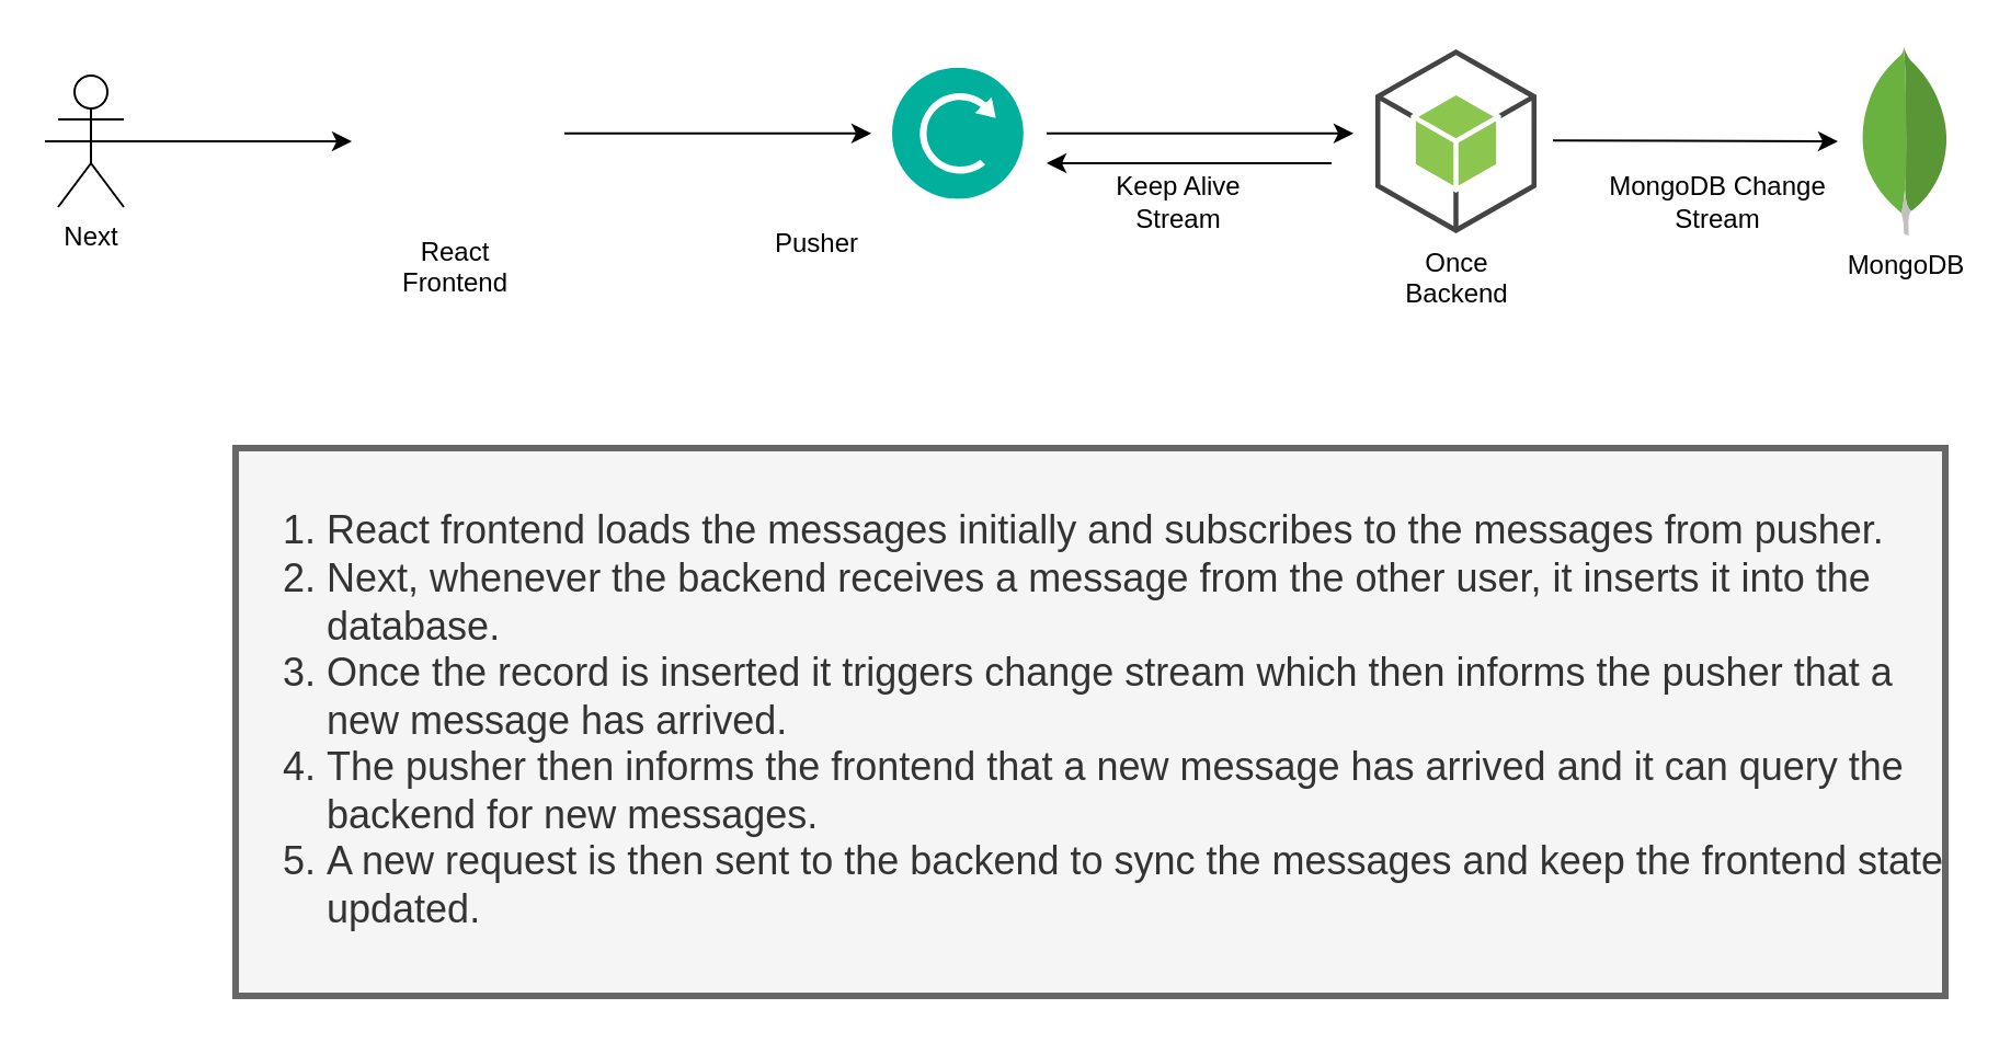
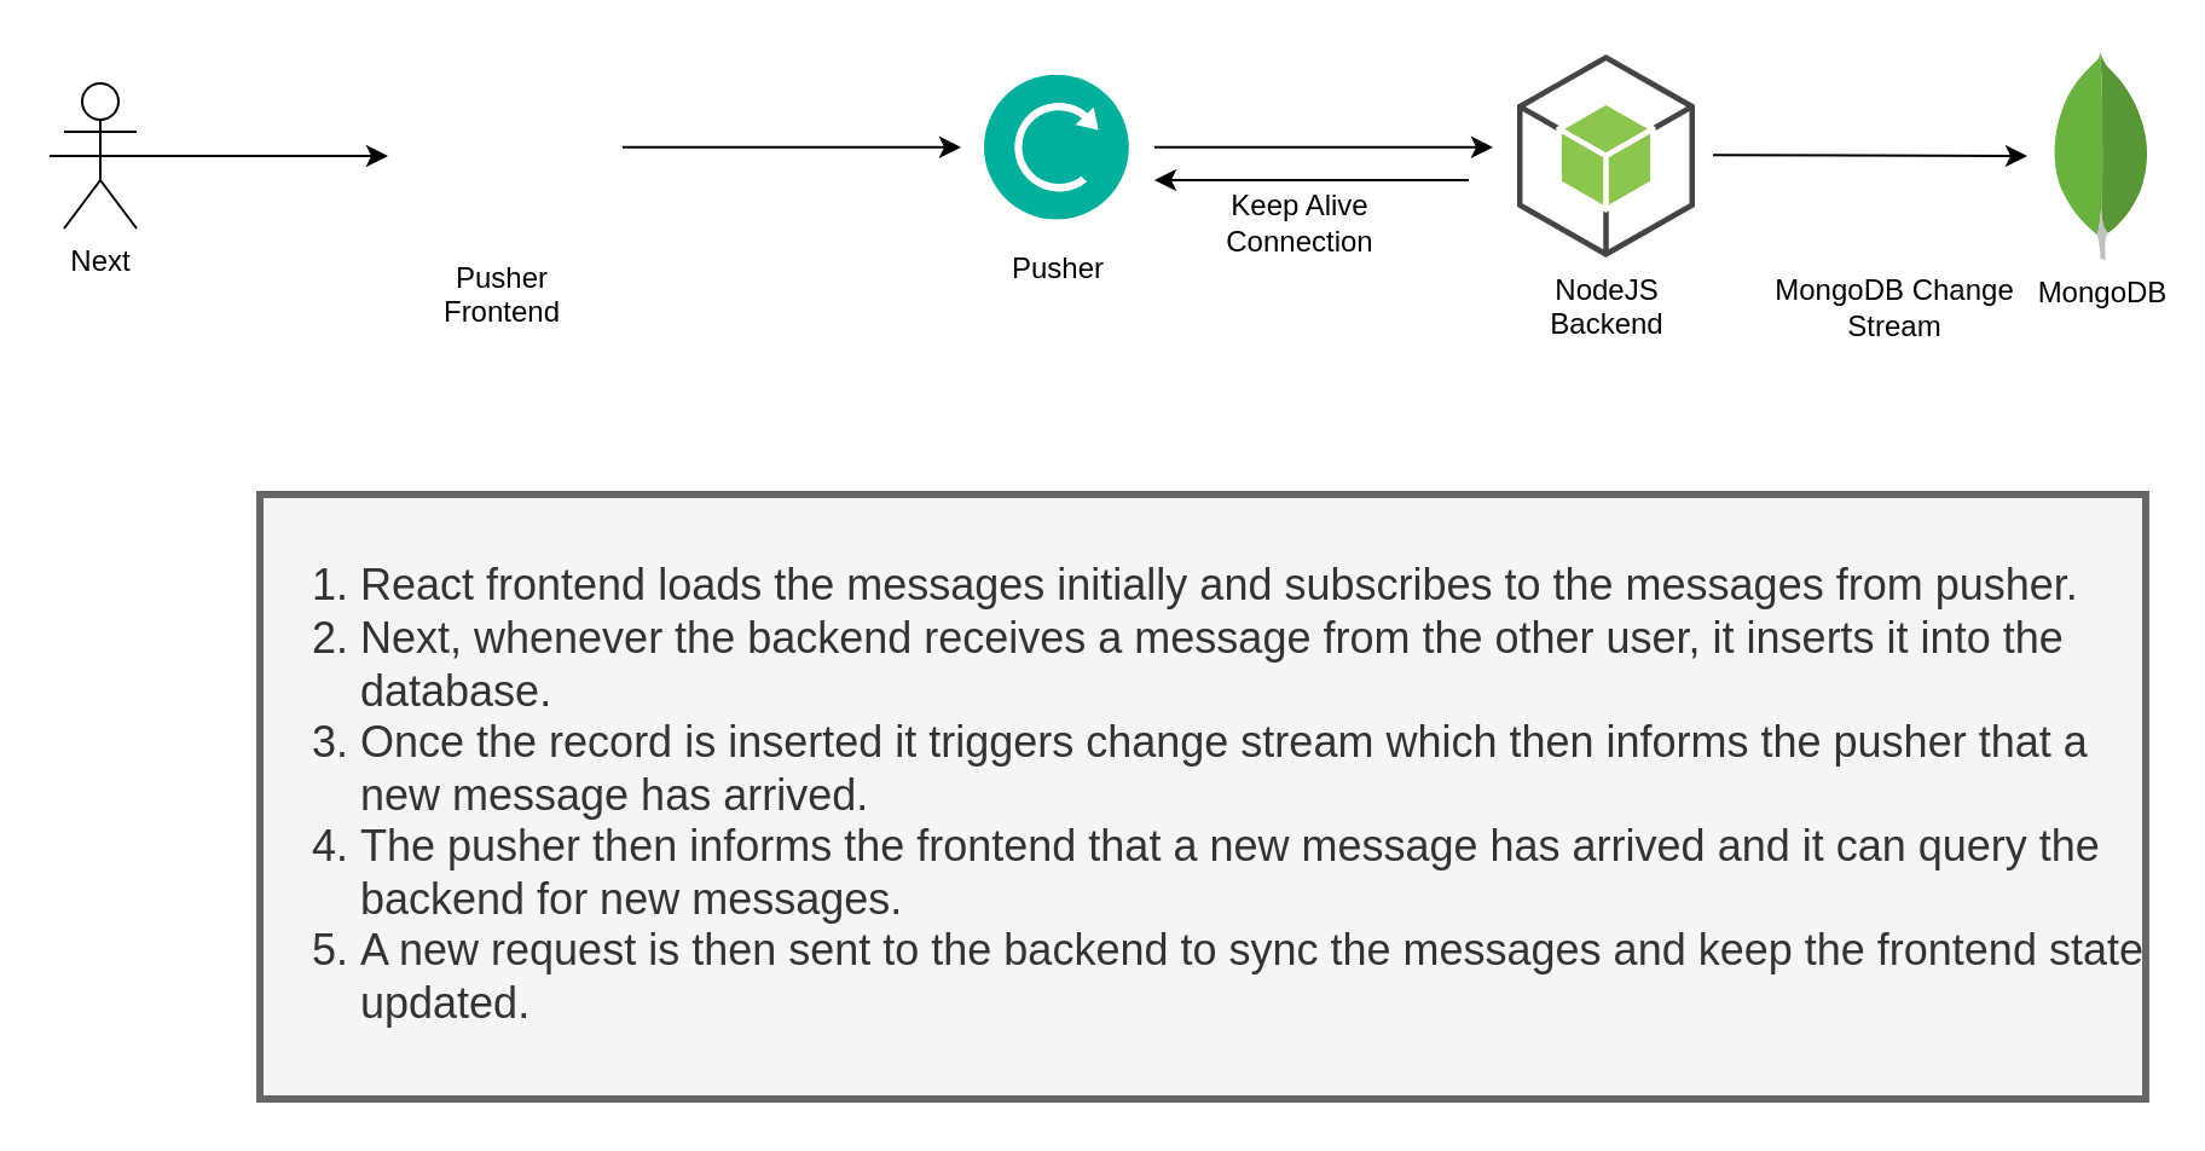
  <mxCell id="0" />
  <mxCell id="1" parent="0" />
  <mxCell id="2" value="Next" style="shape=umlActor;verticalLabelPosition=bottom;verticalAlign=top;html=1;outlineConnect=0;" parent="1" vertex="1"><mxGeometry x="26" y="34" width="30" height="60" as="geometry" /></mxCell>
- <mxCell id="3" value="Once &lt;br&gt;Backend" style="outlineConnect=0;dashed=0;verticalLabelPosition=bottom;verticalAlign=top;align=center;html=1;shape=mxgraph.aws3.android;fillColor=#8CC64F;gradientColor=none;" parent="1" vertex="1"><mxGeometry x="627" y="22" width="73.5" height="84" as="geometry" /></mxCell>
- <mxCell id="4" value="React &lt;br&gt;Frontend" style="shape=image;html=1;verticalAlign=top;verticalLabelPosition=bottom;labelBackgroundColor=#ffffff;imageAspect=0;aspect=fixed;image=https://cdn1.iconfinder.com/data/icons/ionicons-fill-vol-2/512/logo-react-128.png" parent="1" vertex="1"><mxGeometry x="167" y="20.9" width="80" height="80" as="geometry" /></mxCell>
+ <mxCell id="3" value="NodeJS &lt;br&gt;Backend" style="outlineConnect=0;dashed=0;verticalLabelPosition=bottom;verticalAlign=top;align=center;html=1;shape=mxgraph.aws3.android;fillColor=#8CC64F;gradientColor=none;" parent="1" vertex="1"><mxGeometry x="627" y="22" width="73.5" height="84" as="geometry" /></mxCell>
+ <mxCell id="4" value="Pusher &lt;br&gt;Frontend" style="shape=image;html=1;verticalAlign=top;verticalLabelPosition=bottom;labelBackgroundColor=#ffffff;imageAspect=0;aspect=fixed;image=https://cdn1.iconfinder.com/data/icons/ionicons-fill-vol-2/512/logo-react-128.png" parent="1" vertex="1"><mxGeometry x="167" y="20.9" width="80" height="80" as="geometry" /></mxCell>
  <mxCell id="5" value="MongoDB" style="dashed=0;outlineConnect=0;html=1;align=center;labelPosition=center;verticalLabelPosition=bottom;verticalAlign=top;shape=mxgraph.weblogos.mongodb" parent="1" vertex="1"><mxGeometry x="848" y="20.9" width="41.2" height="86.2" as="geometry" /></mxCell>
  <mxCell id="6" value="" style="endArrow=classic;html=1;rounded=0;" parent="1" edge="1"><mxGeometry width="50" height="50" relative="1" as="geometry"><mxPoint x="20" y="64" as="sourcePoint" /><mxPoint x="160" y="64" as="targetPoint" /></mxGeometry></mxCell>
  <mxCell id="7" value="" style="endArrow=classic;html=1;rounded=0;" parent="1" edge="1"><mxGeometry width="50" height="50" relative="1" as="geometry"><mxPoint x="708" y="63.66" as="sourcePoint" /><mxPoint x="838" y="64" as="targetPoint" /></mxGeometry></mxCell>
- <mxCell id="8" value="MongoDB Change &lt;br&gt;Stream" style="text;html=1;align=center;verticalAlign=middle;resizable=0;points=[];autosize=1;strokeColor=none;fillColor=none;" parent="1" vertex="1"><mxGeometry x="728" y="77.1" width="110" height="30" as="geometry" /></mxCell>
+ <mxCell id="8" value="MongoDB Change &lt;br&gt;Stream" style="text;html=1;align=center;verticalAlign=middle;resizable=0;points=[];autosize=1;strokeColor=none;fillColor=none;" parent="1" vertex="1"><mxGeometry x="728" y="112.1" width="110" height="30" as="geometry" /></mxCell>
  <mxCell id="9" value="" style="aspect=fixed;perimeter=ellipsePerimeter;html=1;align=center;shadow=0;dashed=0;fontColor=#4277BB;labelBackgroundColor=#ffffff;fontSize=12;spacingTop=3;image;image=img/lib/ibm/management/push_notifications.svg;" vertex="1" parent="1"><mxGeometry x="407" y="30.9" width="60" height="60" as="geometry" /></mxCell>
- <mxCell id="10" value="Pusher" style="text;html=1;align=center;verticalAlign=middle;resizable=0;points=[];autosize=1;strokeColor=none;fillColor=none;" vertex="1" parent="1"><mxGeometry x="347" y="100.9" width="50" height="20" as="geometry" /></mxCell>
+ <mxCell id="10" value="Pusher" style="text;html=1;align=center;verticalAlign=middle;resizable=0;points=[];autosize=1;strokeColor=none;fillColor=none;" vertex="1" parent="1"><mxGeometry x="412" y="100.9" width="50" height="20" as="geometry" /></mxCell>
  <mxCell id="11" value="" style="endArrow=classic;html=1;rounded=0;" edge="1" parent="1"><mxGeometry width="50" height="50" relative="1" as="geometry"><mxPoint x="257" y="60.4" as="sourcePoint" /><mxPoint x="397" y="60.4" as="targetPoint" /></mxGeometry></mxCell>
  <mxCell id="12" value="" style="endArrow=classic;html=1;rounded=0;" edge="1" parent="1"><mxGeometry width="50" height="50" relative="1" as="geometry"><mxPoint x="477" y="60.4" as="sourcePoint" /><mxPoint x="617" y="60.4" as="targetPoint" /></mxGeometry></mxCell>
  <mxCell id="13" value="" style="endArrow=classic;html=1;rounded=0;" edge="1" parent="1"><mxGeometry width="50" height="50" relative="1" as="geometry"><mxPoint x="607" y="74" as="sourcePoint" /><mxPoint x="477" y="74" as="targetPoint" /></mxGeometry></mxCell>
- <mxCell id="14" value="Keep Alive &lt;br&gt;Stream" style="text;html=1;align=center;verticalAlign=middle;resizable=0;points=[];autosize=1;strokeColor=none;fillColor=none;" vertex="1" parent="1"><mxGeometry x="497" y="77.1" width="80" height="30" as="geometry" /></mxCell>
+ <mxCell id="14" value="Keep Alive &lt;br&gt;Connection" style="text;html=1;align=center;verticalAlign=middle;resizable=0;points=[];autosize=1;strokeColor=none;fillColor=none;" vertex="1" parent="1"><mxGeometry x="497" y="77.1" width="80" height="30" as="geometry" /></mxCell>
  <mxCell id="15" value="&lt;ol style=&quot;font-size: 18px&quot;&gt;&lt;li&gt;&lt;font style=&quot;font-size: 18px&quot;&gt;React frontend loads the messages initially and subscribes to the messages from pusher.&lt;/font&gt;&lt;/li&gt;&lt;li&gt;&lt;font style=&quot;font-size: 18px&quot;&gt;Next, whenever the backend receives a message from the other user, it inserts it into the database.&lt;/font&gt;&lt;/li&gt;&lt;li&gt;&lt;font style=&quot;font-size: 18px&quot;&gt;Once the record is inserted it triggers change stream which then informs the pusher that a new message has arrived.&lt;/font&gt;&lt;/li&gt;&lt;li&gt;&lt;font style=&quot;font-size: 18px&quot;&gt;The pusher then informs the frontend that a new message has arrived and it can query the backend for new messages.&lt;/font&gt;&lt;/li&gt;&lt;li&gt;&lt;font style=&quot;font-size: 18px&quot;&gt;A new request is then sent to the backend to sync the messages and keep the frontend state updated.&lt;/font&gt;&lt;/li&gt;&lt;/ol&gt;" style="rounded=0;whiteSpace=wrap;html=1;align=left;fillColor=#f5f5f5;strokeColor=#666666;fontColor=#333333;gradientColor=none;strokeWidth=3;" vertex="1" parent="1"><mxGeometry x="107" y="204" width="780" height="250" as="geometry" /></mxCell>
